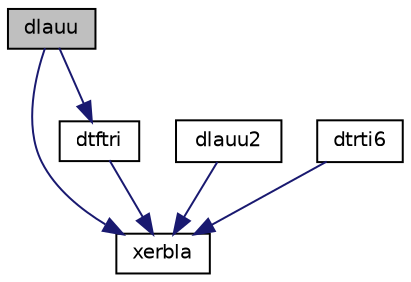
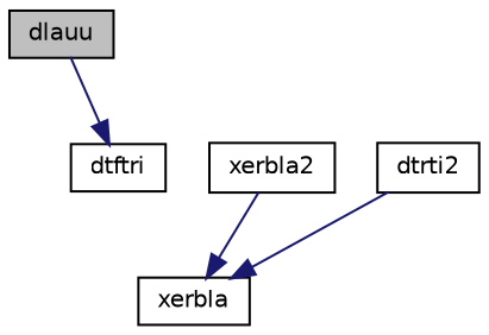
  digraph {
    rankdir=TB
    node [color=black fillcolor=white fontname=Helvetica fontsize=10 shape=record style=filled]
    edge [color=midnightblue fontname=Helvetica fontsize=10 labelfontname=Helvetica labelfontsize=10 style=solid]
    n1 [fillcolor=grey75 fontcolor=black height=0.2 label=dlauu width=0.4]
    n2 [height=0.2 label=xerbla width=0.4]
    n3 [height=0.2 label=dtftri width=0.4]
-   n4 [height=0.2 label=dlauu2 width=0.4]
-   n5 [height=0.2 label=dtrti6 width=0.4]
-   n1 -> n2
+   n4 [height=0.2 label=xerbla2 width=0.4]
+   n5 [height=0.2 label=dtrti2 width=0.4]
    n1 -> n3
-   n3 -> n2
    n4 -> n2
    n5 -> n2
  }
